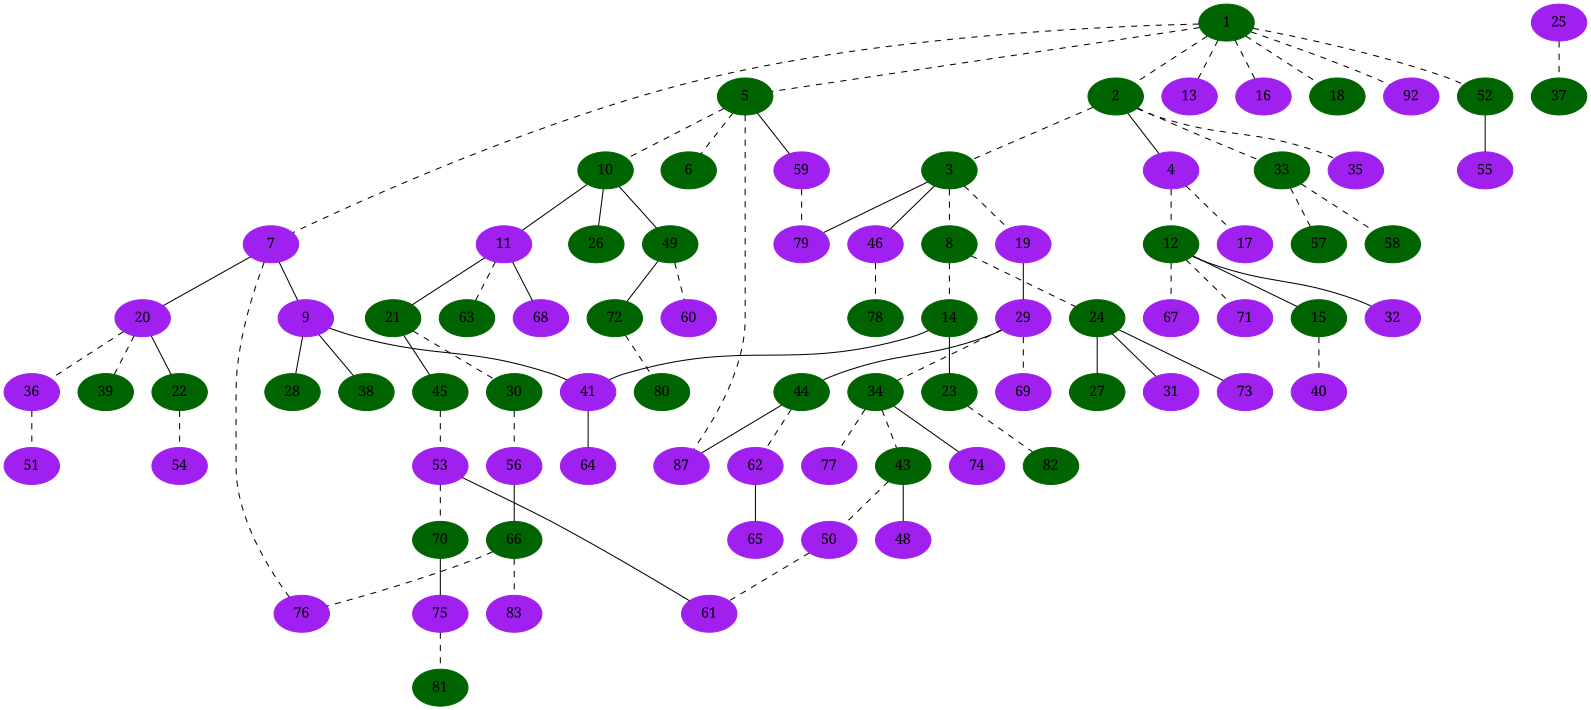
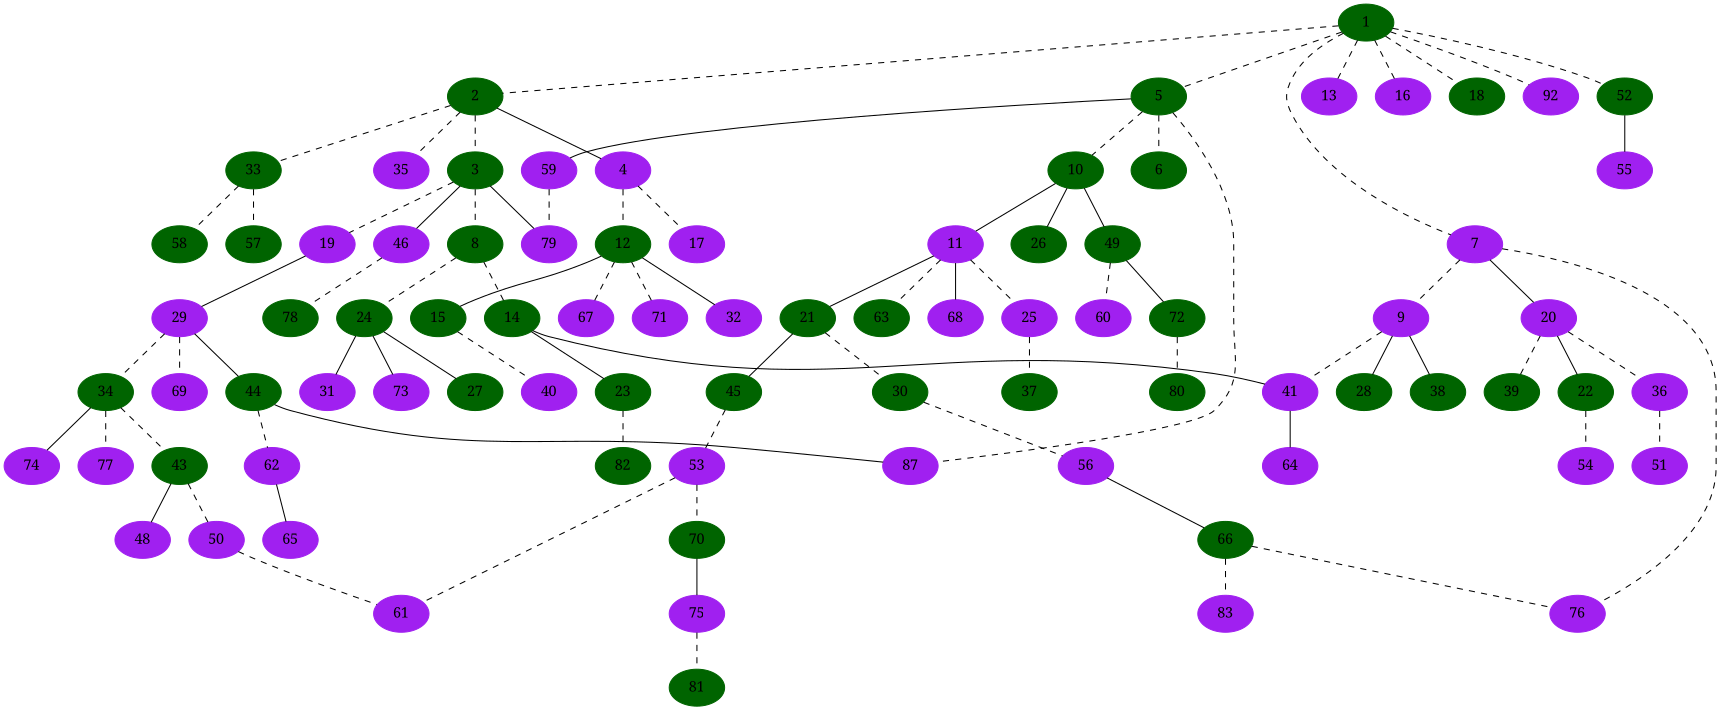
  graph {
    fontname="Noto Serif"
    node [color=purple fontname="Noto Serif" style=filled]
    edge [fontname="Noto Serif" style=dashed]
    1 [color=darkgreen]
    2 [color=darkgreen]
    5 [color=darkgreen]
    7
    13
    16
    18 [color=darkgreen]
    n8 [label=92]
    52 [color=darkgreen]
    3 [color=darkgreen]
    4
    33 [color=darkgreen]
    35
    6 [color=darkgreen]
    10 [color=darkgreen]
    n16 [label=87]
    59
    9
    20
    76
    55
    8 [color=darkgreen]
    19
    46
    79
    12 [color=darkgreen]
    17
    57 [color=darkgreen]
    58 [color=darkgreen]
    14 [color=darkgreen]
    24 [color=darkgreen]
    29
    78 [color=darkgreen]
    15 [color=darkgreen]
    32
    67
    71
    11
    26 [color=darkgreen]
    49 [color=darkgreen]
    28 [color=darkgreen]
    38 [color=darkgreen]
    41
    22 [color=darkgreen]
    36
    39 [color=darkgreen]
    23 [color=darkgreen]
    27 [color=darkgreen]
    31
    73
    64
    21 [color=darkgreen]
    25
    63 [color=darkgreen]
    68
    60
    72 [color=darkgreen]
    30 [color=darkgreen]
    45 [color=darkgreen]
    37 [color=darkgreen]
    40
    82 [color=darkgreen]
    34 [color=darkgreen]
    44 [color=darkgreen]
    69
    54
    51
    56
    53
    43 [color=darkgreen]
    74
    77
    62
    66 [color=darkgreen]
    48
    50
    61
    65
    70 [color=darkgreen]
    80 [color=darkgreen]
    75
    83
    81 [color=darkgreen]
    1 -- 2
    1 -- 5
    1 -- 7
    1 -- 13
    1 -- 16
    1 -- 18
    1 -- n8
    1 -- 52
    2 -- 3
    2 -- 4 [style=solid]
    2 -- 33
    2 -- 35
    5 -- 6
    5 -- 10
    5 -- n16
    5 -- 59 [style=solid]
-   7 -- 9 [style=solid]
+   7 -- 9
    7 -- 20 [style=solid]
    7 -- 76
    52 -- 55 [style=solid]
    3 -- 8
    3 -- 19
    3 -- 46 [style=solid]
    3 -- 79 [style=solid]
    4 -- 12
    4 -- 17
    33 -- 57
    33 -- 58
    10 -- 11 [style=solid]
    10 -- 26 [style=solid]
    10 -- 49 [style=solid]
    59 -- 79
    9 -- 28 [style=solid]
    9 -- 38 [style=solid]
-   9 -- 41 [style=solid]
+   9 -- 41
    20 -- 22 [style=solid]
    20 -- 36
    20 -- 39
    8 -- 14
    8 -- 24
    19 -- 29 [style=solid]
    46 -- 78
    12 -- 15 [style=solid]
    12 -- 32 [style=solid]
    12 -- 67
    12 -- 71
    14 -- 41 [style=solid]
    14 -- 23 [style=solid]
    24 -- 27 [style=solid]
    24 -- 31 [style=solid]
    24 -- 73 [style=solid]
    29 -- 34
    29 -- 44 [style=solid]
    29 -- 69
    15 -- 40
    11 -- 21 [style=solid]
+   11 -- 25
    11 -- 63
    11 -- 68 [style=solid]
    49 -- 60
    49 -- 72 [style=solid]
    41 -- 64 [style=solid]
    22 -- 54
    36 -- 51
    23 -- 82
    21 -- 30
    21 -- 45 [style=solid]
    25 -- 37
    72 -- 80
    30 -- 56
    45 -- 53
    34 -- 43
    34 -- 74 [style=solid]
    34 -- 77
    44 -- n16 [style=solid]
    44 -- 62
    56 -- 66 [style=solid]
-   53 -- 61 [style=solid]
+   53 -- 61
    53 -- 70
    43 -- 48 [style=solid]
    43 -- 50
    62 -- 65 [style=solid]
    66 -- 76
    66 -- 83
    50 -- 61
    70 -- 75 [style=solid]
    75 -- 81
  }
